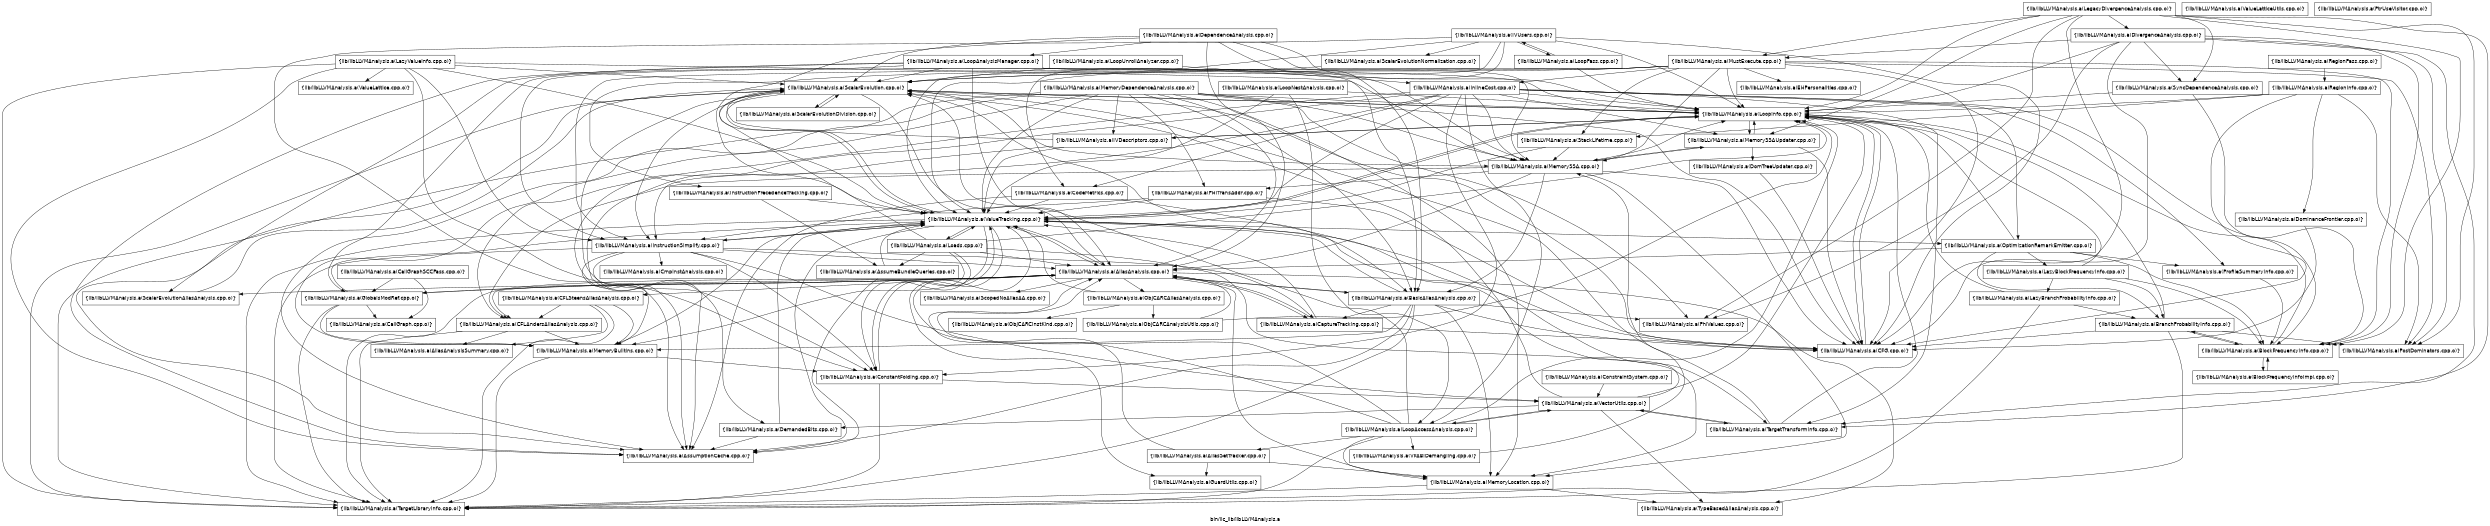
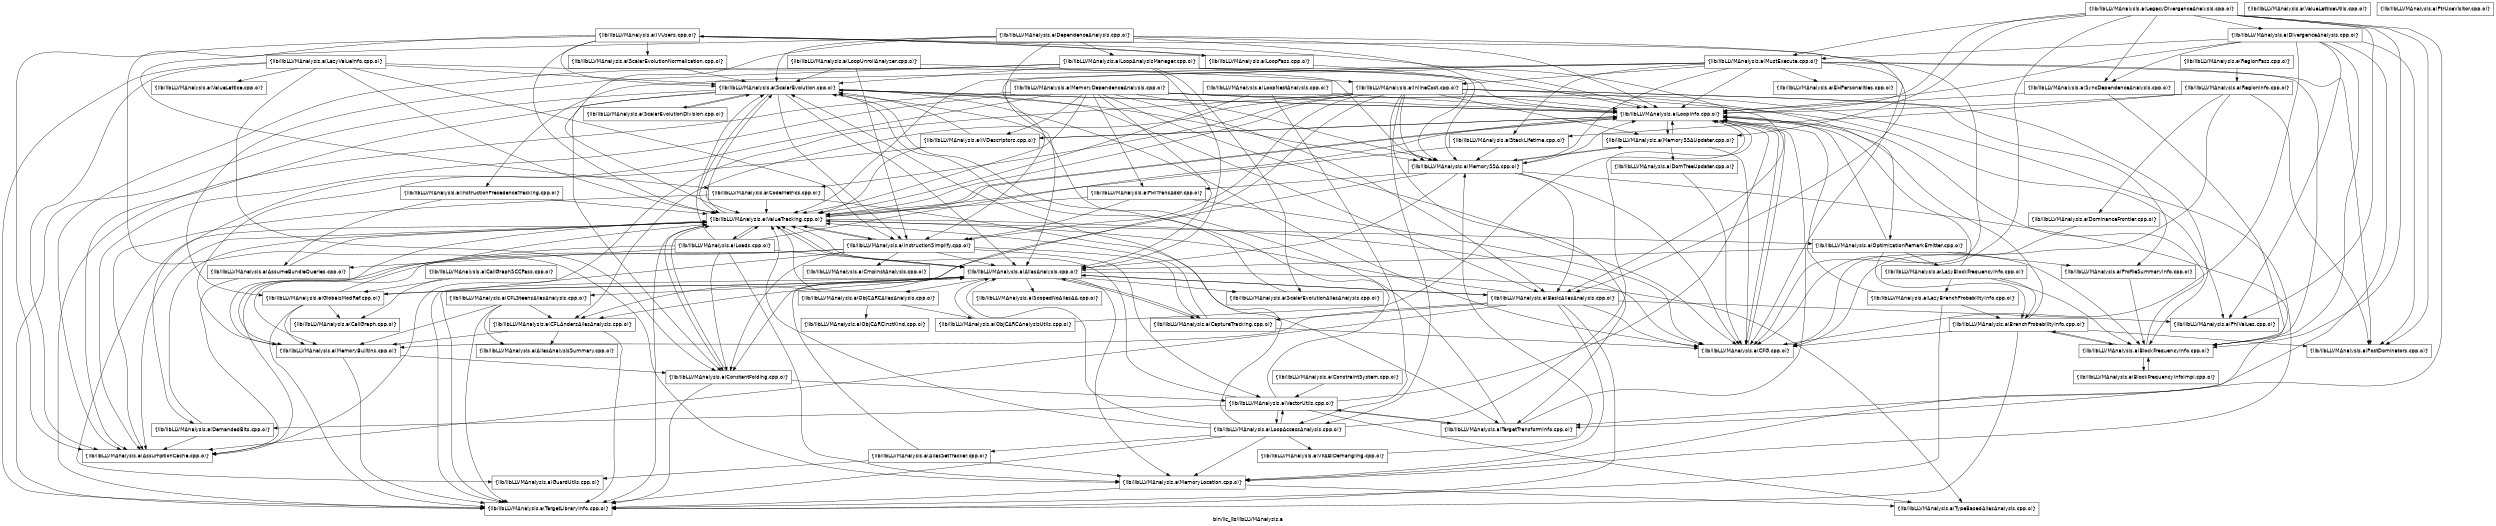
  digraph {
    fontname="DejaVu Sans"
    label="bin/llc_lib/libLLVMAnalysis.a"
    rankdir=TB
    node [fontname="DejaVu Sans" group=0 shape=box]
    edge [fontname="DejaVu Sans"]
    n1 [label="{lib/libLLVMAnalysis.a(TargetLibraryInfo.cpp.o)}"]
    n2 [label="{lib/libLLVMAnalysis.a(EHPersonalities.cpp.o)}"]
    n3 [label="{lib/libLLVMAnalysis.a(VectorUtils.cpp.o)}"]
    n4 [label="{lib/libLLVMAnalysis.a(LoopInfo.cpp.o)}"]
    n5 [label="{lib/libLLVMAnalysis.a(DemandedBits.cpp.o)}"]
    n6 [label="{lib/libLLVMAnalysis.a(ScalarEvolution.cpp.o)}"]
    n7 [label="{lib/libLLVMAnalysis.a(TargetTransformInfo.cpp.o)}"]
    n8 [label="{lib/libLLVMAnalysis.a(TypeBasedAliasAnalysis.cpp.o)}"]
    n9 [label="{lib/libLLVMAnalysis.a(ValueTracking.cpp.o)}"]
    n10 [label="{lib/libLLVMAnalysis.a(LoopAccessAnalysis.cpp.o)}"]
    n11 [label="{lib/libLLVMAnalysis.a(CFG.cpp.o)}"]
    n12 [label="{lib/libLLVMAnalysis.a(IVDescriptors.cpp.o)}"]
    n13 [label="{lib/libLLVMAnalysis.a(MemorySSAUpdater.cpp.o)}"]
    n14 [label="{lib/libLLVMAnalysis.a(AssumptionCache.cpp.o)}"]
    n15 [label="{lib/libLLVMAnalysis.a(AliasAnalysis.cpp.o)}"]
    n16 [label="{lib/libLLVMAnalysis.a(ConstantFolding.cpp.o)}"]
    n17 [label="{lib/libLLVMAnalysis.a(InstructionSimplify.cpp.o)}"]
    n18 [label="{lib/libLLVMAnalysis.a(BasicAliasAnalysis.cpp.o)}"]
    n19 [label="{lib/libLLVMAnalysis.a(MemorySSA.cpp.o)}"]
    n20 [label="{lib/libLLVMAnalysis.a(ScalarEvolutionDivision.cpp.o)}"]
    n21 [label="{lib/libLLVMAnalysis.a(Loads.cpp.o)}"]
    n22 [label="{lib/libLLVMAnalysis.a(OptimizationRemarkEmitter.cpp.o)}"]
    n23 [label="{lib/libLLVMAnalysis.a(GuardUtils.cpp.o)}"]
    n24 [label="{lib/libLLVMAnalysis.a(MemoryLocation.cpp.o)}"]
    n25 [label="{lib/libLLVMAnalysis.a(AliasSetTracker.cpp.o)}"]
    n26 [label="{lib/libLLVMAnalysis.a(VFABIDemangling.cpp.o)}"]
    n27 [label="{lib/libLLVMAnalysis.a(DomTreeUpdater.cpp.o)}"]
    n28 [label="{lib/libLLVMAnalysis.a(CFLAndersAliasAnalysis.cpp.o)}"]
    n29 [label="{lib/libLLVMAnalysis.a(CFLSteensAliasAnalysis.cpp.o)}"]
    n30 [label="{lib/libLLVMAnalysis.a(CaptureTracking.cpp.o)}"]
    n31 [label="{lib/libLLVMAnalysis.a(GlobalsModRef.cpp.o)}"]
    n32 [label="{lib/libLLVMAnalysis.a(ObjCARCAliasAnalysis.cpp.o)}"]
    n33 [label="{lib/libLLVMAnalysis.a(ScalarEvolutionAliasAnalysis.cpp.o)}"]
    n34 [label="{lib/libLLVMAnalysis.a(ScopedNoAliasAA.cpp.o)}"]
    n35 [label="{lib/libLLVMAnalysis.a(MemoryBuiltins.cpp.o)}"]
    n36 [label="{lib/libLLVMAnalysis.a(CmpInstAnalysis.cpp.o)}"]
    n37 [label="{lib/libLLVMAnalysis.a(PhiValues.cpp.o)}"]
    n38 [label="{lib/libLLVMAnalysis.a(PHITransAddr.cpp.o)}"]
    n39 [label="{lib/libLLVMAnalysis.a(AssumeBundleQueries.cpp.o)}"]
    n40 [label="{lib/libLLVMAnalysis.a(ProfileSummaryInfo.cpp.o)}"]
    n41 [label="{lib/libLLVMAnalysis.a(BlockFrequencyInfo.cpp.o)}"]
    n42 [label="{lib/libLLVMAnalysis.a(BranchProbabilityInfo.cpp.o)}"]
    n43 [label="{lib/libLLVMAnalysis.a(LazyBlockFrequencyInfo.cpp.o)}"]
    n44 [label="{lib/libLLVMAnalysis.a(AliasAnalysisSummary.cpp.o)}"]
    n45 [label="{lib/libLLVMAnalysis.a(CallGraph.cpp.o)}"]
    n46 [label="{lib/libLLVMAnalysis.a(ObjCARCAnalysisUtils.cpp.o)}"]
    n47 [label="{lib/libLLVMAnalysis.a(ObjCARCInstKind.cpp.o)}"]
    n48 [label="{lib/libLLVMAnalysis.a(BlockFrequencyInfoImpl.cpp.o)}"]
    n49 [label="{lib/libLLVMAnalysis.a(PostDominators.cpp.o)}"]
    n50 [label="{lib/libLLVMAnalysis.a(LazyBranchProbabilityInfo.cpp.o)}"]
    n51 [label="{lib/libLLVMAnalysis.a(DominanceFrontier.cpp.o)}"]
    n52 [label="{lib/libLLVMAnalysis.a(IVUsers.cpp.o)}"]
    n53 [label="{lib/libLLVMAnalysis.a(LoopPass.cpp.o)}"]
    n54 [label="{lib/libLLVMAnalysis.a(ScalarEvolutionNormalization.cpp.o)}"]
    n55 [label="{lib/libLLVMAnalysis.a(CodeMetrics.cpp.o)}"]
    n56 [label="{lib/libLLVMAnalysis.a(MemoryDependenceAnalysis.cpp.o)}"]
    n57 [label="{lib/libLLVMAnalysis.a(StackLifetime.cpp.o)}"]
    n58 [label="{lib/libLLVMAnalysis.a(InlineCost.cpp.o)}"]
    n59 [label="{lib/libLLVMAnalysis.a(CallGraphSCCPass.cpp.o)}"]
    n60 [label="{lib/libLLVMAnalysis.a(LoopAnalysisManager.cpp.o)}"]
    n61 [label="{lib/libLLVMAnalysis.a(LazyValueInfo.cpp.o)}"]
    n62 [label="{lib/libLLVMAnalysis.a(ValueLattice.cpp.o)}"]
    n63 [label="{lib/libLLVMAnalysis.a(ConstraintSystem.cpp.o)}"]
    n64 [label="{lib/libLLVMAnalysis.a(InstructionPrecedenceTracking.cpp.o)}"]
    n65 [label="{lib/libLLVMAnalysis.a(MustExecute.cpp.o)}"]
    n66 [label="{lib/libLLVMAnalysis.a(DependenceAnalysis.cpp.o)}"]
    n67 [label="{lib/libLLVMAnalysis.a(LoopNestAnalysis.cpp.o)}"]
    n68 [label="{lib/libLLVMAnalysis.a(LoopUnrollAnalyzer.cpp.o)}"]
    n69 [label="{lib/libLLVMAnalysis.a(LegacyDivergenceAnalysis.cpp.o)}"]
    n70 [label="{lib/libLLVMAnalysis.a(SyncDependenceAnalysis.cpp.o)}"]
    n71 [label="{lib/libLLVMAnalysis.a(DivergenceAnalysis.cpp.o)}"]
    n72 [label="{lib/libLLVMAnalysis.a(ValueLatticeUtils.cpp.o)}"]
    n73 [label="{lib/libLLVMAnalysis.a(PtrUseVisitor.cpp.o)}"]
    n74 [label="{lib/libLLVMAnalysis.a(RegionInfo.cpp.o)}"]
    n75 [label="{lib/libLLVMAnalysis.a(RegionPass.cpp.o)}"]
    n3 -> n4
    n3 -> n5
    n3 -> n6
    n3 -> n7
    n3 -> n8
    n3 -> n9
    n3 -> n10
    n4 -> n6
    n4 -> n9
    n4 -> n11
    n4 -> n12
    n4 -> n13
    n5 -> n9
    n5 -> n14
    n6 -> n1
    n6 -> n4
    n6 -> n9
    n6 -> n11
    n6 -> n14
    n6 -> n15
    n6 -> n16
    n6 -> n17
    n6 -> n18
    n6 -> n19
    n6 -> n20
    n7 -> n3
    n7 -> n4
    n7 -> n6
    n9 -> n1
    n9 -> n4
    n9 -> n6
    n9 -> n11
    n9 -> n14
    n9 -> n15
    n9 -> n16
    n9 -> n17
    n9 -> n21
    n9 -> n22
    n9 -> n23
    n10 -> n1
    n10 -> n3
    n10 -> n4
    n10 -> n6
    n10 -> n9
    n10 -> n15
    n10 -> n24
    n10 -> n25
    n10 -> n26
    n11 -> n4
    n12 -> n4
    n12 -> n5
    n12 -> n6
    n12 -> n9
    n13 -> n4
    n13 -> n11
    n13 -> n19
    n13 -> n27
    n15 -> n1
    n15 -> n8
    n15 -> n9
    n15 -> n18
    n15 -> n24
    n15 -> n28
    n15 -> n29
    n15 -> n30
    n15 -> n31
    n15 -> n32
    n15 -> n33
    n15 -> n34
    n16 -> n1
    n16 -> n3
    n16 -> n9
    n17 -> n1
    n17 -> n3
    n17 -> n9
    n17 -> n14
    n17 -> n15
    n17 -> n16
    n17 -> n30
    n17 -> n35
    n17 -> n36
    n18 -> n1
    n18 -> n9
    n18 -> n11
    n18 -> n14
    n18 -> n15
    n18 -> n24
    n18 -> n30
    n18 -> n35
    n18 -> n37
    n19 -> n4
    n19 -> n11
    n19 -> n13
    n19 -> n15
    n19 -> n18
    n19 -> n24
    n19 -> n28
    n19 -> n38
    n20 -> n6
    n21 -> n4
    n21 -> n6
    n21 -> n9
    n21 -> n15
    n21 -> n16
    n21 -> n24
    n21 -> n35
    n21 -> n39
    n22 -> n4
    n22 -> n15
    n22 -> n40
    n22 -> n41
    n22 -> n42
    n22 -> n43
    n24 -> n1
    n24 -> n8
    n25 -> n15
    n25 -> n23
    n25 -> n24
    n26 -> n19
    n27 -> n11
    n28 -> n1
    n28 -> n35
    n28 -> n44
    n29 -> n1
    n29 -> n28
    n29 -> n35
    n29 -> n44
    n30 -> n9
    n30 -> n11
    n30 -> n15
    n31 -> n1
    n31 -> n9
    n31 -> n15
    n31 -> n35
    n31 -> n45
    n32 -> n9
    n32 -> n46
    n32 -> n47
    n33 -> n6
    n35 -> n1
    n35 -> n9
    n35 -> n16
    n38 -> n9
    n38 -> n11
    n38 -> n17
    n39 -> n9
    n39 -> n14
    n40 -> n41
    n41 -> n4
    n41 -> n42
    n41 -> n48
    n42 -> n1
    n42 -> n4
    n42 -> n11
    n42 -> n41
    n42 -> n49
    n43 -> n4
    n43 -> n41
    n43 -> n42
    n43 -> n50
    n46 -> n4
    n46 -> n15
    n48 -> n41
    n50 -> n1
    n50 -> n4
    n50 -> n42
    n51 -> n11
    n52 -> n4
    n52 -> n6
    n52 -> n9
    n52 -> n11
    n52 -> n14
    n52 -> n53
    n52 -> n54
    n52 -> n55
    n53 -> n4
    n53 -> n52
    n54 -> n6
    n55 -> n7
    n55 -> n9
    n55 -> n14
    n56 -> n1
    n56 -> n4
    n56 -> n9
    n56 -> n11
    n56 -> n12
    n56 -> n14
    n56 -> n15
    n56 -> n18
    n56 -> n19
    n56 -> n24
    n56 -> n35
    n56 -> n37
    n56 -> n38
    n57 -> n9
    n57 -> n19
    n58 -> n4
    n58 -> n7
    n58 -> n9
    n58 -> n10
    n58 -> n13
    n58 -> n14
    n58 -> n16
    n58 -> n17
    n58 -> n19
    n58 -> n22
    n58 -> n28
    n58 -> n40
    n58 -> n41
    n58 -> n55
    n59 -> n31
    n59 -> n45
    n60 -> n4
    n60 -> n6
    n60 -> n14
    n60 -> n15
    n60 -> n18
    n60 -> n19
    n60 -> n31
    n60 -> n33
    n61 -> n1
    n61 -> n6
    n61 -> n9
    n61 -> n14
    n61 -> n16
    n61 -> n17
    n61 -> n19
    n61 -> n62
    n63 -> n3
    n64 -> n9
    n64 -> n39
    n65 -> n2
    n65 -> n4
    n65 -> n9
    n65 -> n11
    n65 -> n17
    n65 -> n19
    n65 -> n41
    n65 -> n49
    n65 -> n57
    n65 -> n58
    n65 -> n64
    n66 -> n4
    n66 -> n6
    n66 -> n9
    n66 -> n15
    n66 -> n18
    n66 -> n19
+   n66 -> n24
    n66 -> n60
    n67 -> n4
    n67 -> n9
    n67 -> n10
    n68 -> n6
    n68 -> n17
    n68 -> n58
    n69 -> n4
    n69 -> n7
    n69 -> n11
    n69 -> n13
    n69 -> n37
    n69 -> n41
    n69 -> n49
    n69 -> n65
    n69 -> n70
    n69 -> n71
    n70 -> n4
    n70 -> n41
    n71 -> n4
    n71 -> n7
    n71 -> n11
    n71 -> n37
    n71 -> n41
    n71 -> n49
    n71 -> n65
    n71 -> n70
    n74 -> n4
    n74 -> n11
    n74 -> n49
    n74 -> n51
    n74 -> n57
    n75 -> n74
  }
